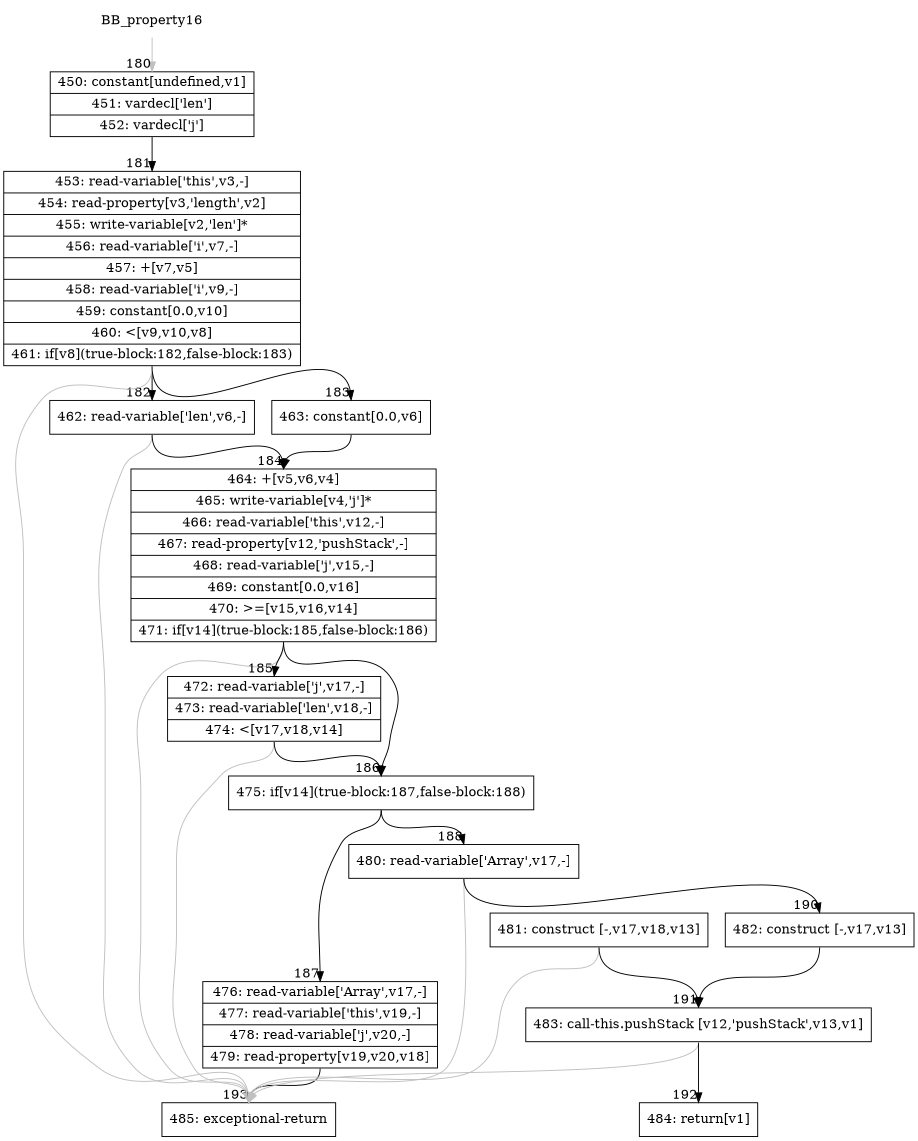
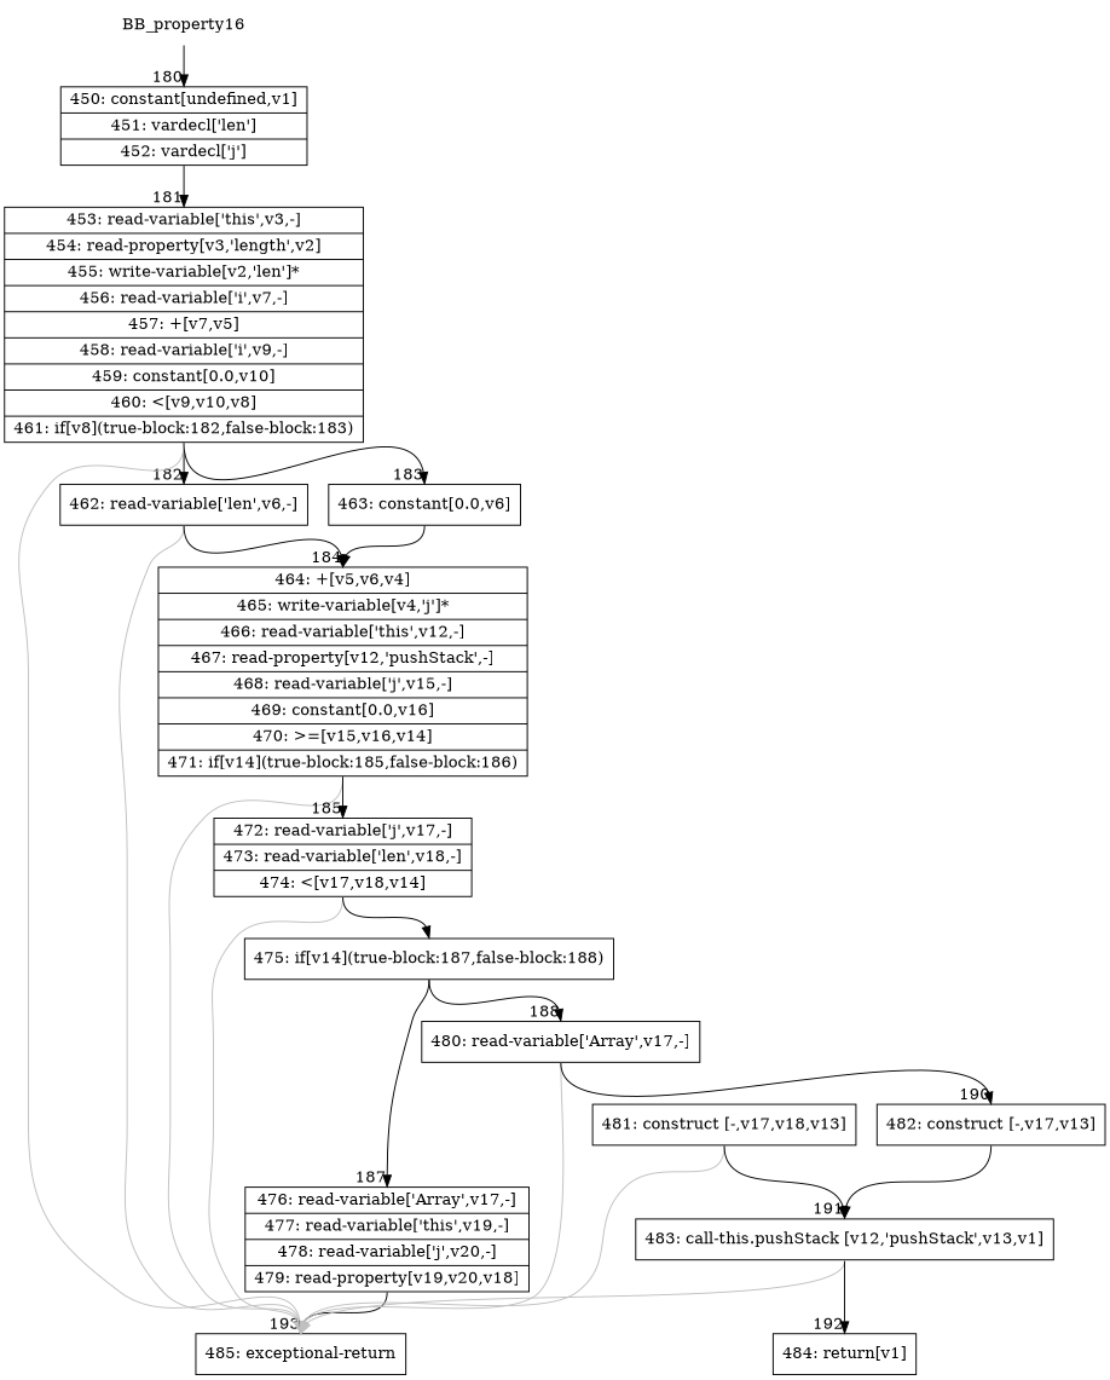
  digraph {
    rankdir=TD
    node [shape=record]
    edge [headport=n tailport=s]
    n1 [label=BB_property16 shape=none]
    n2 [label="{450: constant[undefined,v1]|451: vardecl['len']|452: vardecl['j']}"]
    n3 [label="{453: read-variable['this',v3,-]|454: read-property[v3,'length',v2]|455: write-variable[v2,'len']*|456: read-variable['i',v7,-]|457: +[v7,v5]|458: read-variable['i',v9,-]|459: constant[0.0,v10]|460: \<[v9,v10,v8]|461: if[v8](true-block:182,false-block:183)}"]
    n4 [label="{462: read-variable['len',v6,-]}"]
    n5 [label="{463: constant[0.0,v6]}"]
    n6 [label="{485: exceptional-return}"]
    n7 [label="{464: +[v5,v6,v4]|465: write-variable[v4,'j']*|466: read-variable['this',v12,-]|467: read-property[v12,'pushStack',-]|468: read-variable['j',v15,-]|469: constant[0.0,v16]|470: \>=[v15,v16,v14]|471: if[v14](true-block:185,false-block:186)}"]
    n8 [label="{475: if[v14](true-block:187,false-block:188)}"]
    n9 [label="{472: read-variable['j',v17,-]|473: read-variable['len',v18,-]|474: \<[v17,v18,v14]}"]
    n10 [label="{476: read-variable['Array',v17,-]|477: read-variable['this',v19,-]|478: read-variable['j',v20,-]|479: read-property[v19,v20,v18]}"]
    n11 [label="{480: read-variable['Array',v17,-]}"]
    n12 [label="{482: construct [-,v17,v13]}"]
    n13 [label="{481: construct [-,v17,v18,v13]}"]
    n14 [label="{483: call-this.pushStack [v12,'pushStack',v13,v1]}"]
    n15 [label="{484: return[v1]}"]
-   n1 -> n2 [headlabel="    180" color=gray]
+   n1 -> n2 [headlabel="    180"]
    n2 -> n3 [headlabel="      181"]
    n3 -> n4 [headlabel="      182"]
    n3 -> n5 [headlabel="      183"]
    n3 -> n6 [color=gray headlabel="      193"]
    n4 -> n6 [color=gray]
    n4 -> n7 [headlabel="      184"]
    n5 -> n7
    n7 -> n6 [color=gray]
-   n7 -> n8 [headlabel="      186"]
    n7 -> n9 [headlabel="      185"]
    n8 -> n10 [headlabel="      187"]
    n8 -> n11 [headlabel="      188"]
    n9 -> n6 [color=gray]
    n9 -> n8
    n10 -> n6 [color=black]
    n11 -> n6 [color=gray]
    n11 -> n12 [headlabel="      190"]
    n12 -> n14
    n13 -> n6 [color=gray]
    n13 -> n14 [headlabel="      191"]
    n14 -> n6 [color=gray]
    n14 -> n15 [headlabel="      192"]
  }
